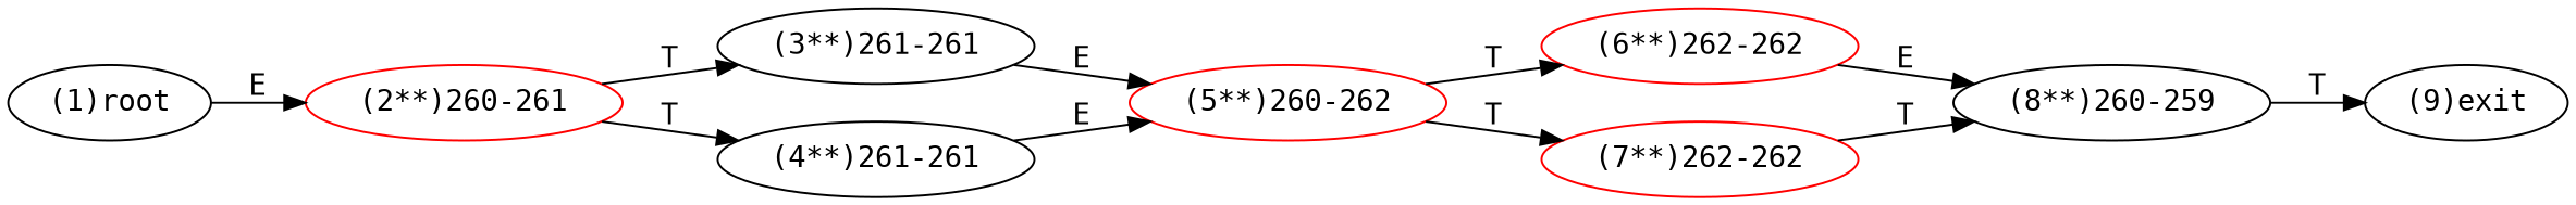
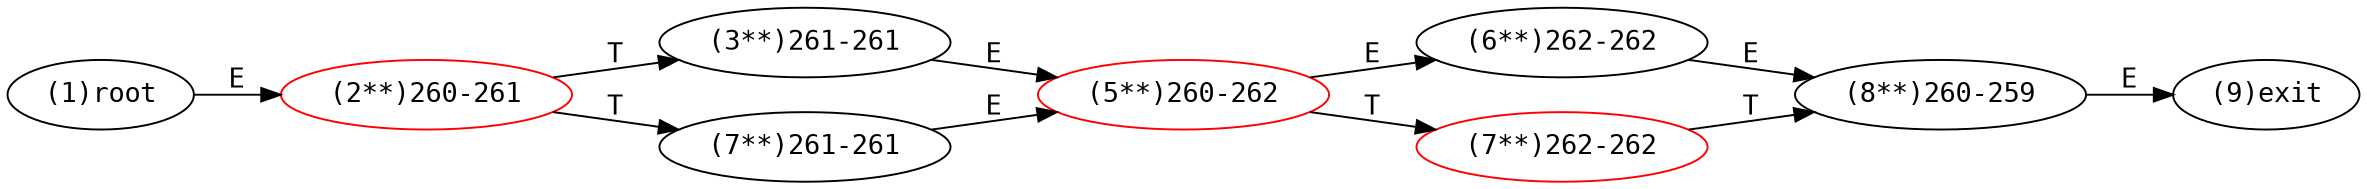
  digraph {
    fontname="DejaVu Sans Mono"
    rankdir=LR
    node [fontname="DejaVu Sans Mono"]
    edge [fontname="DejaVu Sans Mono"]
    n1 [label="(1)root"]
    n2 [color=red label="(2**)260-261"]
    n3 [label="(3**)261-261"]
-   n4 [label="(4**)261-261"]
+   n4 [label="(7**)261-261"]
    n5 [color=red label="(5**)260-262"]
-   n6 [label="(6**)262-262" color=red]
+   n6 [label="(6**)262-262"]
    n7 [color=red label="(7**)262-262"]
    n8 [label="(8**)260-259"]
    n9 [label="(9)exit"]
    n1 -> n2 [label=E]
    n2 -> n3 [label=T]
    n2 -> n4 [label=T]
    n3 -> n5 [label=E]
    n4 -> n5 [label=E]
-   n5 -> n6 [label=T]
+   n5 -> n6 [label=E]
    n5 -> n7 [label=T]
    n6 -> n8 [label=E]
    n7 -> n8 [label=T]
-   n8 -> n9 [label=T]
+   n8 -> n9 [label=E]
  }
